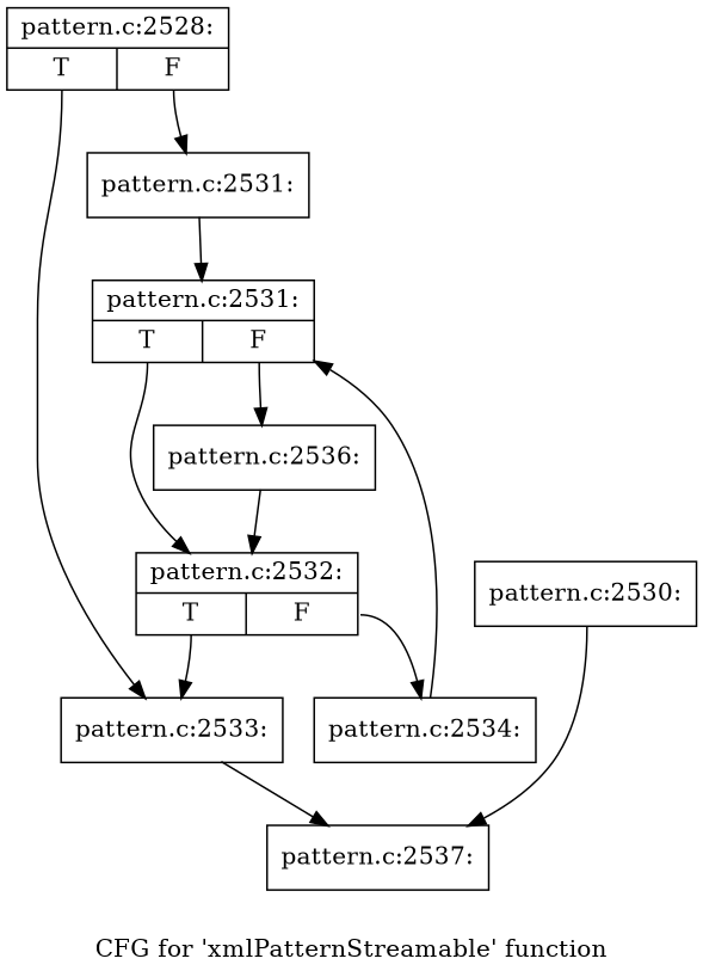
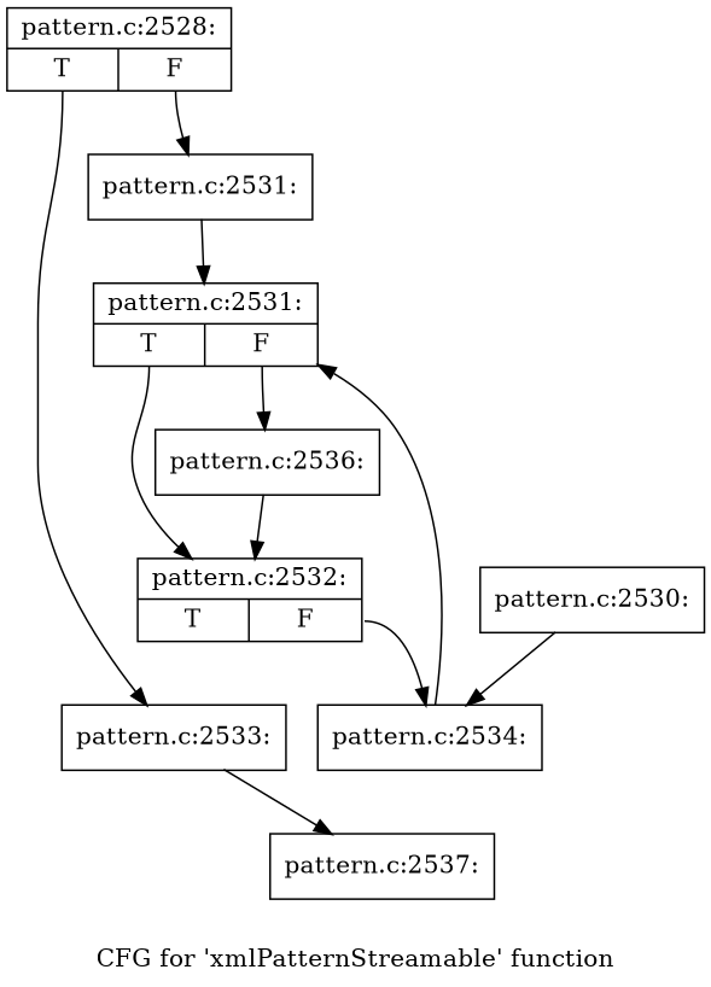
  digraph {
    label="CFG for 'xmlPatternStreamable' function"
    node [shape=record]
    n1 [label="{pattern.c:2528:|{<s0>T|<s1>F}}"]
    n2 [label="{pattern.c:2531:}"]
    n3 [label="{pattern.c:2533:}"]
    n4 [label="{pattern.c:2530:}"]
    n5 [label="{pattern.c:2537:}"]
    n6 [label="{pattern.c:2531:|{<s0>T|<s1>F}}"]
    n7 [label="{pattern.c:2532:|{<s0>T|<s1>F}}"]
    n8 [label="{pattern.c:2536:}"]
    n9 [label="{pattern.c:2534:}"]
    n1 -> n2 [tailport=s1]
    n1 -> n3 [tailport=s0]
    n2 -> n6
    n3 -> n5
-   n4 -> n5
+   n4 -> n9
    n6 -> n7 [tailport=s0]
    n6 -> n8 [tailport=s1]
-   n7 -> n3 [tailport=s0]
    n7 -> n9 [tailport=s1]
    n8 -> n7
    n9 -> n6
  }
